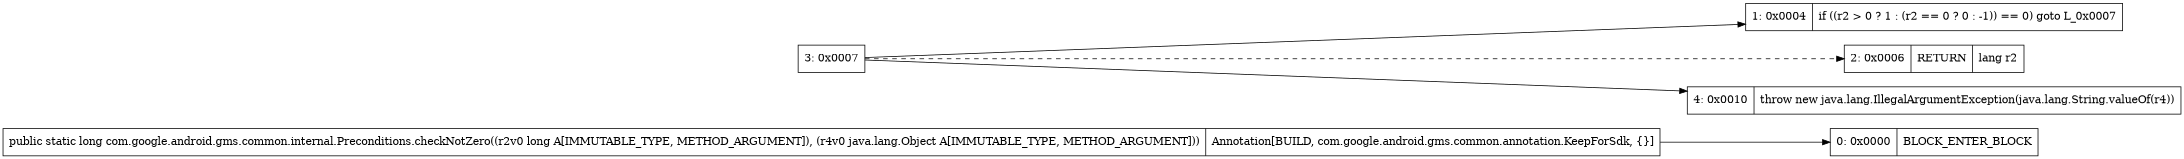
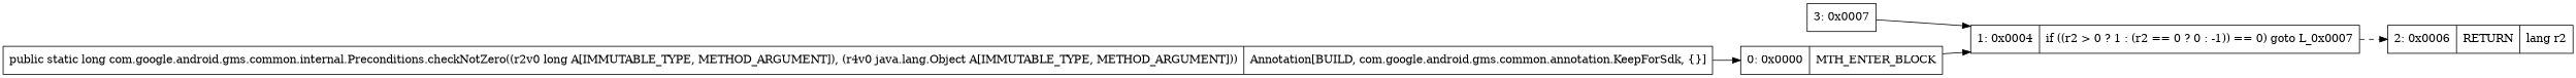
  digraph {
    rankdir=LR
    node [shape=record]
-   n1 [label="{0\:\ 0x0000|BLOCK_ENTER_BLOCK\l}"]
+   n1 [label="{0\:\ 0x0000|MTH_ENTER_BLOCK\l}"]
    n2 [label="{1\:\ 0x0004|if ((r2 \> 0 ? 1 : (r2 == 0 ? 0 : \-1)) == 0) goto L_0x0007\l}"]
    n3 [label="{2\:\ 0x0006|RETURN\l|lang r2\l}"]
    n4 [label="{3\:\ 0x0007}"]
-   n5 [label="{4\:\ 0x0010|throw new java.lang.IllegalArgumentException(java.lang.String.valueOf(r4))\l}"]
    n6 [label="{public static long com.google.android.gms.common.internal.Preconditions.checkNotZero((r2v0 long A[IMMUTABLE_TYPE, METHOD_ARGUMENT]), (r4v0 java.lang.Object A[IMMUTABLE_TYPE, METHOD_ARGUMENT]))  | Annotation[BUILD, com.google.android.gms.common.annotation.KeepForSdk, \{\}]\l}"]
-   n4 -> n3 [style=dashed]
+   n1 -> n2
+   n2 -> n3 [style=dashed]
    n4 -> n2
-   n4 -> n5
    n6 -> n1
  }
